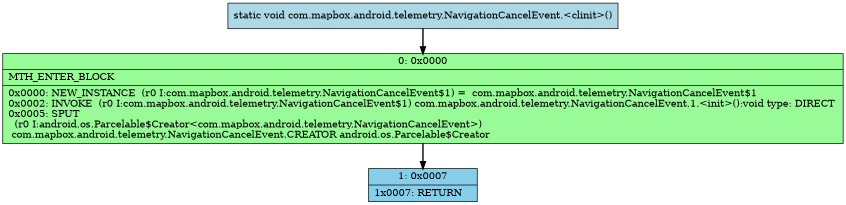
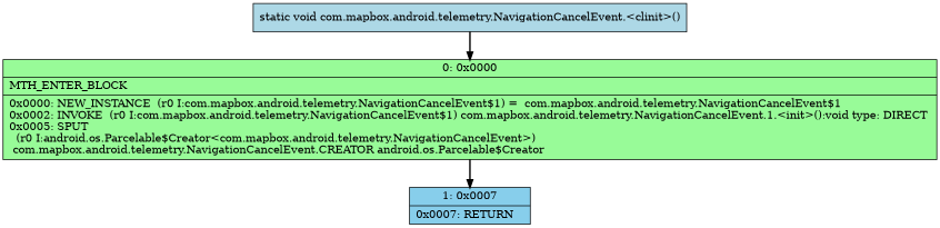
  digraph {
    node [shape=record style=filled]
    edge [style=bold]
    n1 [label="{0\:\ 0x0000|MTH_ENTER_BLOCK\l|0x0000: NEW_INSTANCE  (r0 I:com.mapbox.android.telemetry.NavigationCancelEvent$1) =  com.mapbox.android.telemetry.NavigationCancelEvent$1 \l0x0002: INVOKE  (r0 I:com.mapbox.android.telemetry.NavigationCancelEvent$1) com.mapbox.android.telemetry.NavigationCancelEvent.1.\<init\>():void type: DIRECT \l0x0005: SPUT  \l  (r0 I:android.os.Parcelable$Creator\<com.mapbox.android.telemetry.NavigationCancelEvent\>)\l com.mapbox.android.telemetry.NavigationCancelEvent.CREATOR android.os.Parcelable$Creator \l}" fillcolor=palegreen]
-   n2 [label="{1\:\ 0x0007|1x0007: RETURN   \l}" fillcolor=skyblue]
+   n2 [label="{1\:\ 0x0007|0x0007: RETURN   \l}" fillcolor=skyblue]
    n3 [label="{static void com.mapbox.android.telemetry.NavigationCancelEvent.\<clinit\>() }" fillcolor=lightblue]
    n1 -> n2
    n3 -> n1
  }
